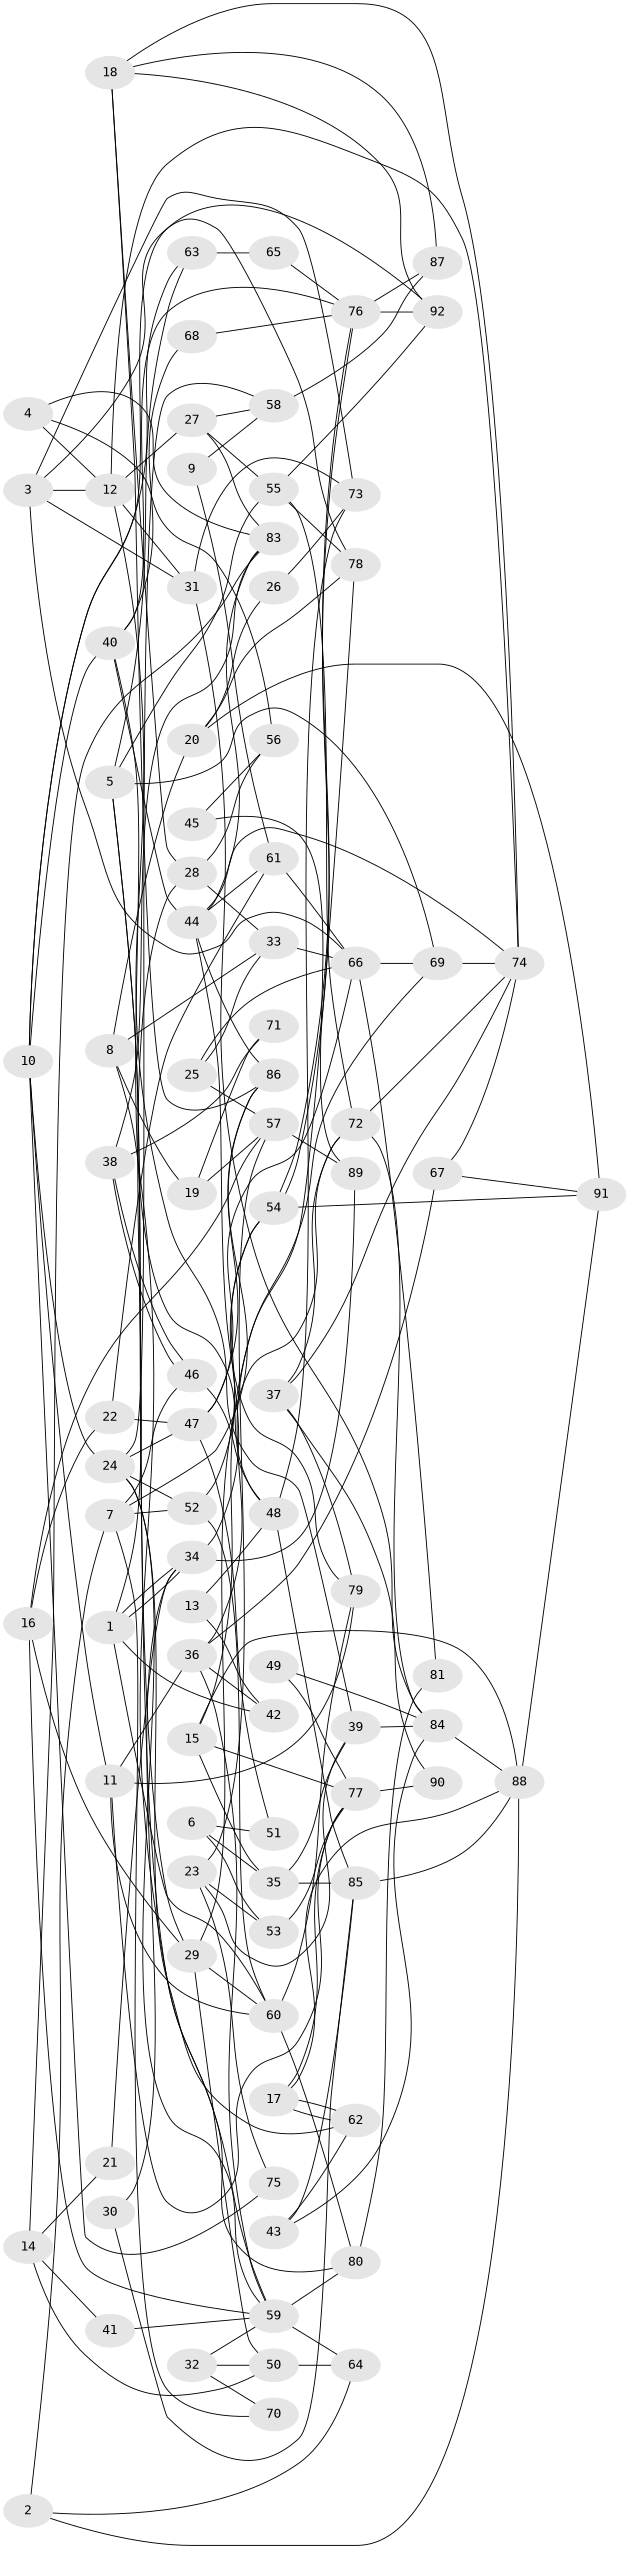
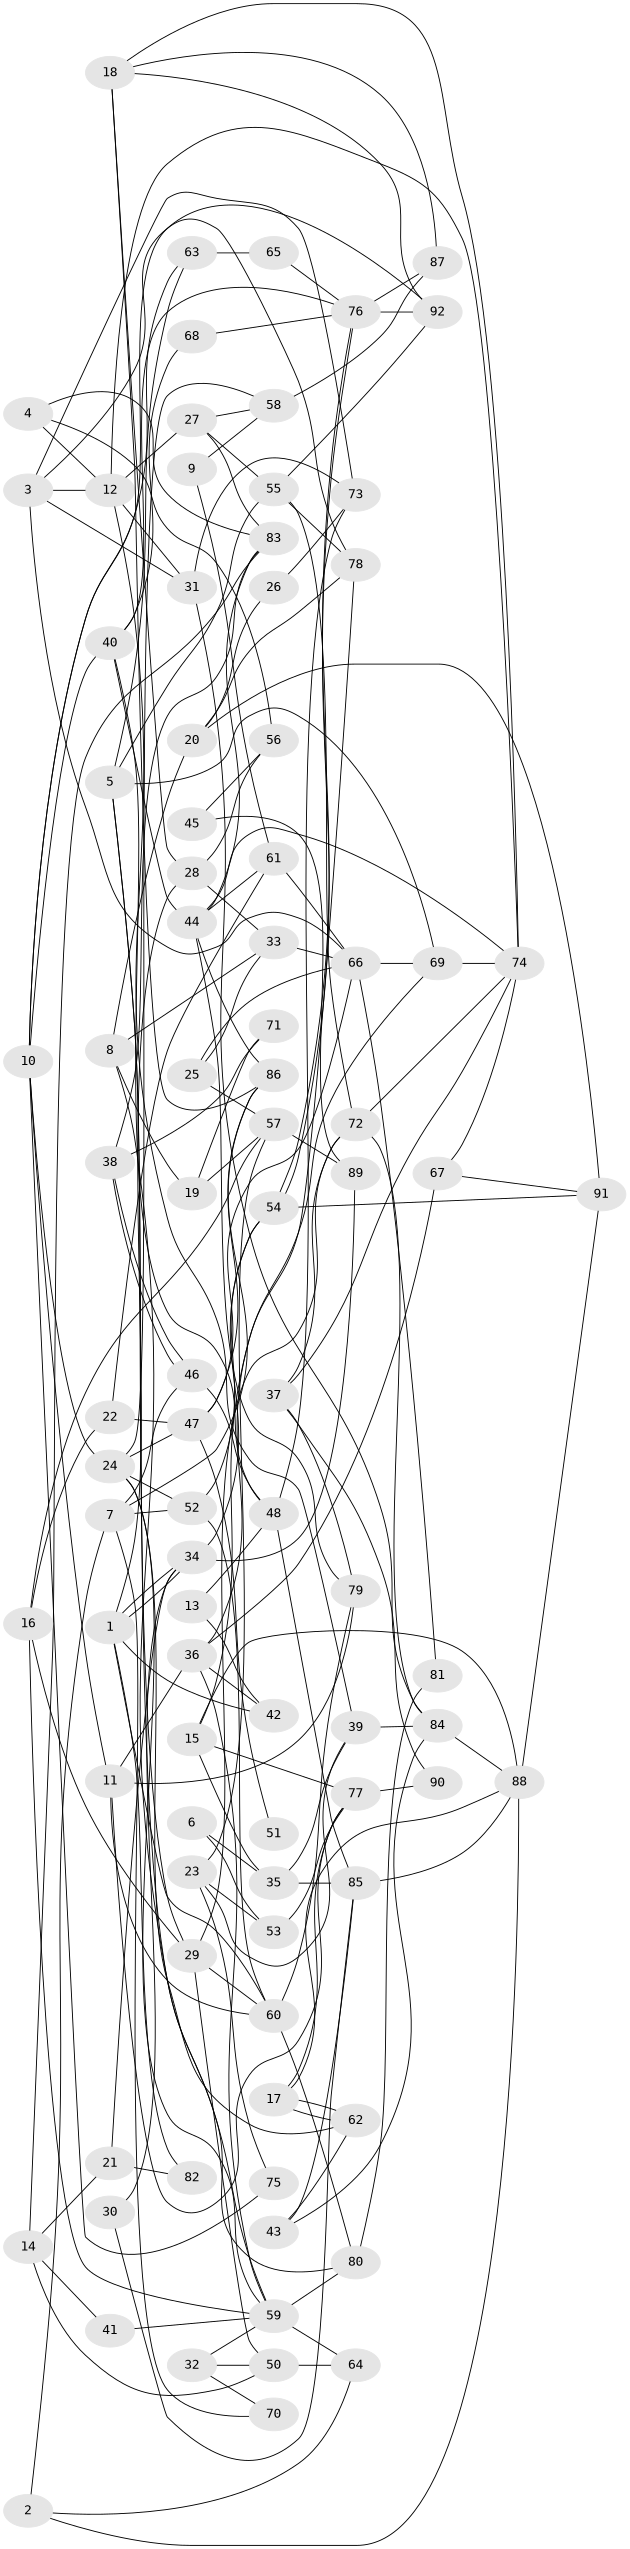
  graph {
    fontname="DejaVu Sans Mono"
    rankdir=LR
    node [color=gray90 fontname="DejaVu Sans Mono" style=filled]
    edge [fontname="DejaVu Sans Mono"]
    1
    28
    34
    42
+   82
    60
    56
    33
    89
    54
    2
    7
    64
    88
    46
    52
    70
    86
    91
    3
    12
    31
    66
    73
    78
    27
    39
    74
    84
    69
    81
    4
    83
    5
    29
    55
    59
    63
    50
    72
    92
    80
    65
    6
    35
    51
    53
    85
    77
    48
    8
    19
    20
    57
    71
    26
    9
    58
    61
    87
    10
    11
    24
    40
    75
    36
    79
    62
    47
    44
    68
    76
    67
    90
    13
    14
    21
    41
    15
    16
    22
    17
    18
    23
    25
    30
    32
    37
    38
    43
    45
-   49
    1 -- 28
    1 -- 34
    1 -- 34
    1 -- 42
+   1 -- 82
    1 -- 60
    28 -- 56
    28 -- 33
    34 -- 89
    34 -- 54
    60 -- 80
    60 -- 79
    33 -- 66
    54 -- 91
    54 -- 76
    54 -- 76
    2 -- 7
    2 -- 64
    2 -- 88
    7 -- 46
    7 -- 52
    7 -- 70
    7 -- 86
    88 -- 91
    46 -- 48
    52 -- 60
    52 -- 54
    3 -- 12
    3 -- 31
    3 -- 66
    3 -- 73
    3 -- 78
    12 -- 31
    12 -- 27
    12 -- 39
    12 -- 74
    31 -- 73
    31 -- 84
    66 -- 69
    66 -- 81
    27 -- 83
    27 -- 55
    27 -- 58
    39 -- 84
    84 -- 88
    69 -- 74
    4 -- 56
    4 -- 12
    4 -- 83
    5 -- 69
    5 -- 29
    5 -- 55
    5 -- 59
    5 -- 63
    29 -- 60
    29 -- 50
    29 -- 72
    55 -- 78
    55 -- 72
    55 -- 92
    59 -- 64
    59 -- 80
    63 -- 65
    50 -- 64
    72 -- 74
    72 -- 84
    80 -- 81
    65 -- 76
    6 -- 35
-   6 -- 51
    6 -- 53
    35 -- 39
    35 -- 85
    53 -- 77
    85 -- 88
    77 -- 90
    48 -- 73
    48 -- 85
    8 -- 33
    8 -- 80
    8 -- 19
    8 -- 20
    19 -- 57
    19 -- 71
    20 -- 91
    20 -- 78
    20 -- 26
    57 -- 89
    26 -- 73
    9 -- 58
    9 -- 61
    58 -- 87
    61 -- 66
    10 -- 63
    10 -- 92
    10 -- 11
    10 -- 24
    10 -- 40
    10 -- 75
    11 -- 60
    11 -- 77
    11 -- 36
    11 -- 79
    24 -- 52
    24 -- 59
    24 -- 58
    24 -- 62
    24 -- 47
    40 -- 48
    40 -- 44
    40 -- 68
    40 -- 76
    36 -- 42
    36 -- 69
    36 -- 59
    36 -- 67
    47 -- 86
    47 -- 66
    47 -- 51
    44 -- 86
    44 -- 74
    44 -- 83
    44 -- 61
    44 -- 79
    68 -- 76
    76 -- 92
    76 -- 87
    67 -- 91
    67 -- 74
    13 -- 42
    13 -- 48
    14 -- 83
    14 -- 50
    14 -- 21
    14 -- 41
    21 -- 34
+   21 -- 82
    41 -- 59
    15 -- 88
    15 -- 78
    15 -- 35
    15 -- 77
    16 -- 29
    16 -- 59
    16 -- 57
    16 -- 22
    22 -- 61
    22 -- 47
    17 -- 88
    17 -- 77
    17 -- 62
    17 -- 62
    18 -- 28
    18 -- 86
    18 -- 74
    18 -- 92
    18 -- 87
    23 -- 39
    23 -- 53
    23 -- 57
    23 -- 75
    25 -- 33
    25 -- 66
    25 -- 57
    30 -- 34
    30 -- 85
    32 -- 70
    32 -- 59
    32 -- 50
    37 -- 74
    37 -- 72
    37 -- 79
    37 -- 90
    38 -- 46
    38 -- 46
    38 -- 83
    38 -- 71
    43 -- 84
    43 -- 85
    43 -- 62
    45 -- 56
    45 -- 89
-   49 -- 84
-   49 -- 77
  }
